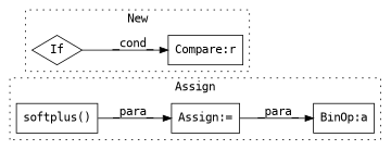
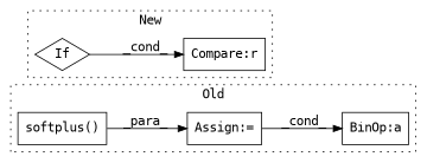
  digraph {
    fontname="DejaVu Sans Mono"
    rankdir=LR
    node [fontname="DejaVu Sans Mono" l=3 shape=box]
    edge [fontname="DejaVu Sans Mono"]
    n1 [a=75 l="14,1" label="softplus()" s="11196,11236"]
    n2 [a=68 label="Assign:=" s=11182]
    n3 [a=82 label="BinOp:a" s=12752]
    n4 [a=96 label=If s=9239 shape=diamond]
    n5 [a=40 l=31 label="Compare:r" s=9242]
    subgraph cluster_1 {
-     label=Assign
+     label=Old
      style=dotted
      n1
      n2
      n3
    }
    subgraph cluster_2 {
      label=New
      style=dotted
      n4
      n5
    }
    n1 -> n2 [label=_para_]
-   n2 -> n3 [label=_para_]
+   n2 -> n3 [label=_cond_]
    n4 -> n5 [label=_cond_]
  }
